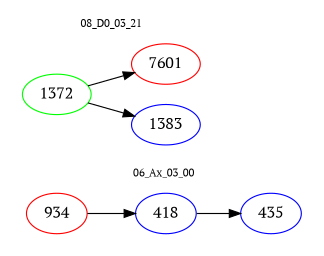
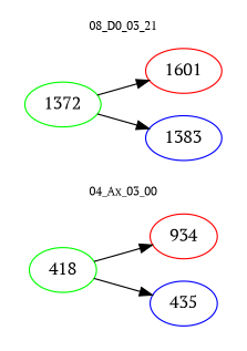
  digraph {
    fontname="PT Serif"
    rankdir=LR
    node [color=green fontname="PT Serif"]
    edge [color=black fontname="PT Serif"]
-   n1 [color=blue label=418]
+   n1 [label=418]
    n2 [color=blue label=435]
    n3 [color=red label=934]
    n4 [label=1372]
    n5 [color=blue label=1383]
-   n6 [color=red label=7601]
+   n6 [color=red label=1601]
    subgraph cluster_1 {
      color=white
      fontsize=10
-     label="06_Ax_03_00"
+     label="04_Ax_03_00"
      n1
      n2
      n3
    }
    subgraph cluster_2 {
      color=white
      fontsize=10
      label="08_D0_03_21"
      n4
      n5
      n6
    }
    n1 -> n2
-   n3 -> n1
+   n1 -> n3
    n4 -> n5
    n4 -> n6
  }
